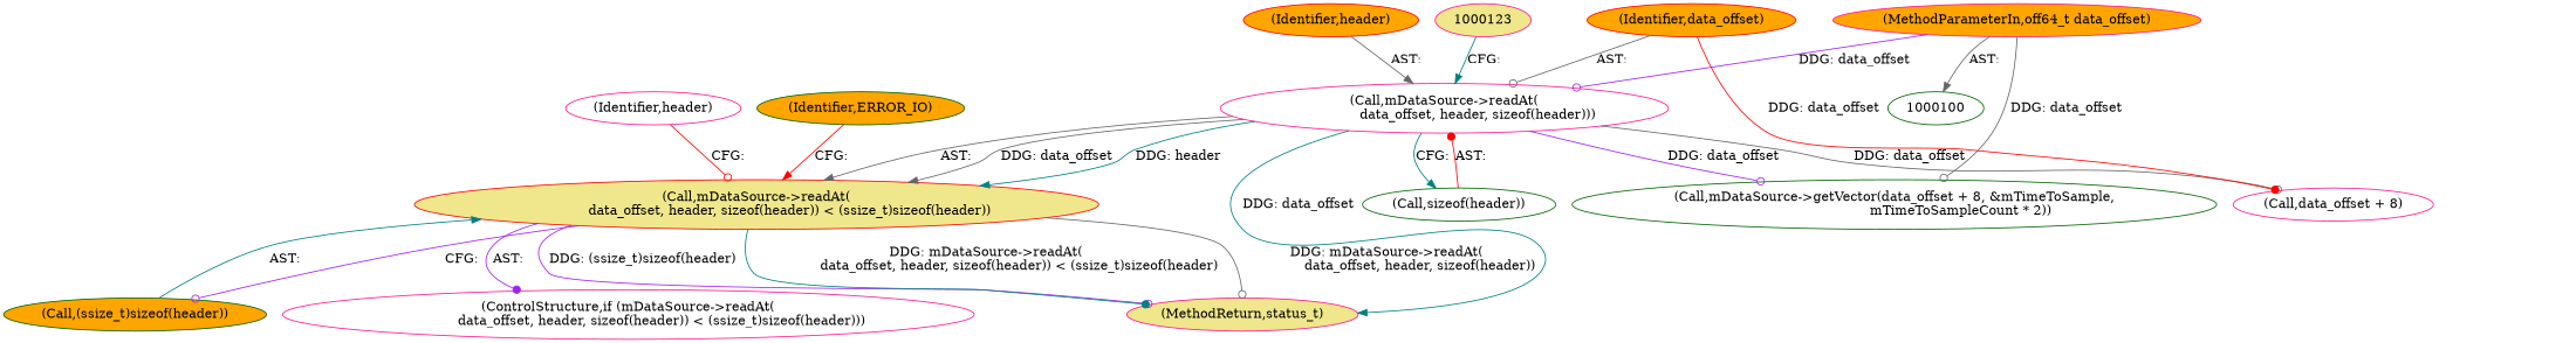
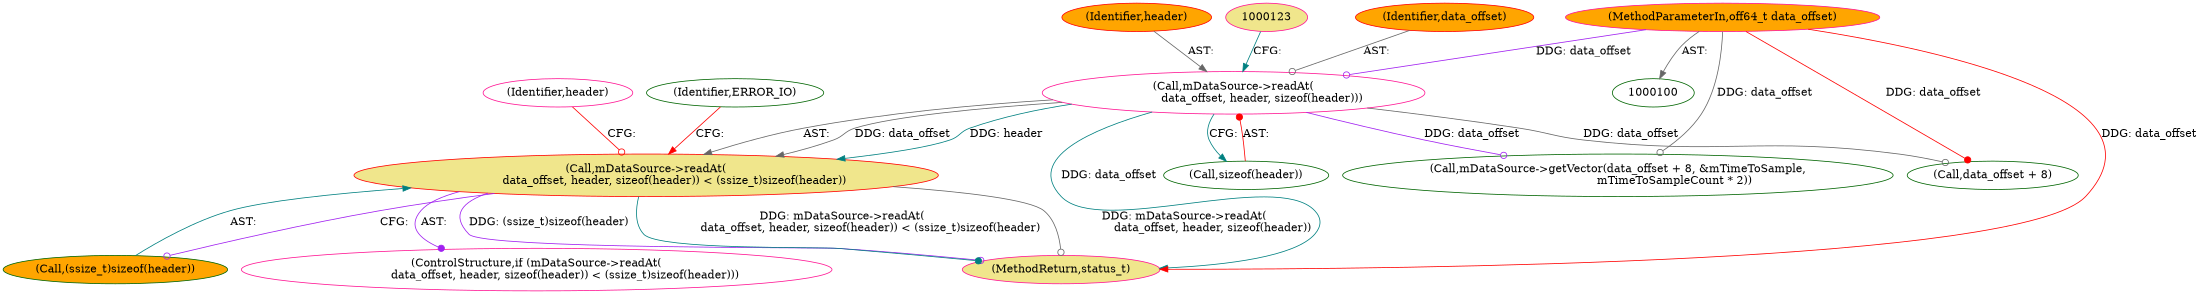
  digraph {
    node [color=deeppink fillcolor=white style=filled]
    edge [arrowhead=normal color=gray40]
    n1 [color=red fillcolor=khaki label="(Call,mDataSource->readAt(\n                data_offset, header, sizeof(header)) < (ssize_t)sizeof(header))"]
    n2 [fillcolor=khaki label="(MethodReturn,status_t)"]
    n3 [color=darkgreen fillcolor=orange label="(Call,(ssize_t)sizeof(header))"]
    n4 [label="(ControlStructure,if (mDataSource->readAt(\n                data_offset, header, sizeof(header)) < (ssize_t)sizeof(header)))"]
    n5 [label="(Call,mDataSource->readAt(\n                data_offset, header, sizeof(header)))"]
    n6 [color=darkgreen label="(Call,sizeof(header))"]
    n7 [color=darkgreen label="(Call,mDataSource->getVector(data_offset + 8, &mTimeToSample,\n                                mTimeToSampleCount * 2))"]
-   n8 [label="(Call,data_offset + 8)"]
+   n8 [color=darkgreen label="(Call,data_offset + 8)"]
    n9 [fillcolor=orange label="(MethodParameterIn,off64_t data_offset)"]
    1000100 [color=darkgreen]
    n11 [color=red fillcolor=orange label="(Identifier,data_offset)"]
    n12 [label="(Identifier,header)"]
-   n13 [color=darkgreen fillcolor=orange label="(Identifier,ERROR_IO)"]
+   n13 [color=darkgreen label="(Identifier,ERROR_IO)"]
    n14 [color=red fillcolor=orange label="(Identifier,header)"]
    1000123 [fillcolor=khaki]
    n1 -> n2 [arrowhead=odot label="DDG: mDataSource->readAt(\n                data_offset, header, sizeof(header))"]
    n1 -> n2 [arrowhead=odot color=purple label="DDG: (ssize_t)sizeof(header)"]
    n1 -> n2 [arrowhead=dot color=teal label="DDG: mDataSource->readAt(\n                data_offset, header, sizeof(header)) < (ssize_t)sizeof(header)"]
    n1 -> n3 [arrowhead=odot color=purple label="CFG: "]
    n1 -> n4 [arrowhead=dot color=purple label="AST: "]
    n3 -> n1 [color=teal label="AST: "]
    n5 -> n1 [label="AST: "]
    n5 -> n1 [label="DDG: data_offset"]
    n5 -> n1 [color=teal label="DDG: header"]
    n5 -> n2 [color=teal label="DDG: data_offset"]
    n5 -> n6 [color=teal label="CFG: "]
    n5 -> n7 [arrowhead=odot color=purple label="DDG: data_offset"]
    n5 -> n8 [arrowhead=odot label="DDG: data_offset"]
    n6 -> n5 [arrowhead=dot color=red label="AST: "]
+   n9 -> n2 [color=red label="DDG: data_offset"]
    n9 -> n5 [arrowhead=odot color=purple label="DDG: data_offset"]
    n9 -> n7 [arrowhead=odot label="DDG: data_offset"]
-   n11 -> n8 [arrowhead=dot color=red label="DDG: data_offset"]
+   n9 -> n8 [arrowhead=dot color=red label="DDG: data_offset"]
    n9 -> 1000100 [label="AST: "]
    n11 -> n5 [arrowhead=odot label="AST: "]
    n12 -> n1 [arrowhead=odot color=red label="CFG: "]
    n13 -> n1 [color=red label="CFG: "]
    n14 -> n5 [label="AST: "]
    1000123 -> n5 [color=teal label="CFG: "]
  }
